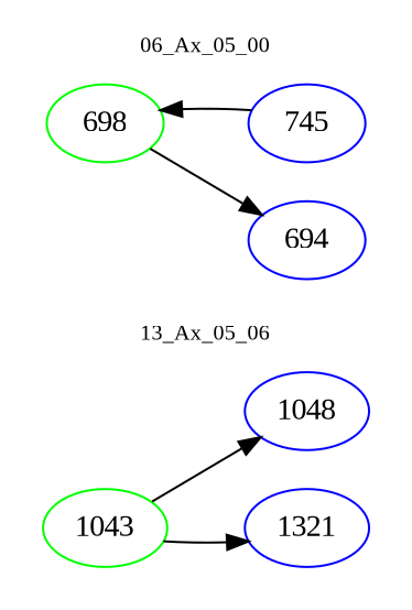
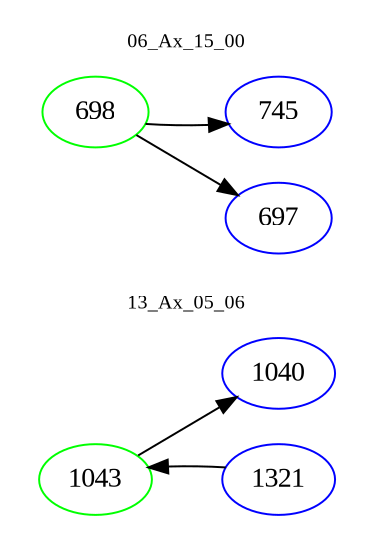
  digraph {
    fontname="Liberation Serif"
    rankdir=LR
    node [color=blue fontname="Liberation Serif"]
    edge [color=black fontname="Liberation Serif"]
    n1 [color=green label=1043]
    n2 [label=1321]
-   n3 [label=1048]
+   n3 [label=1040]
    n4 [color=green label=698]
-   n5 [label=694]
+   n5 [label=697]
    n6 [label=745]
    subgraph cluster_1 {
      color=white
      fontsize=10
      label="13_Ax_05_06"
      n1
      n2
      n3
    }
    subgraph cluster_2 {
      color=white
      fontsize=10
-     label="06_Ax_05_00"
+     label="06_Ax_15_00"
      n4
      n5
      n6
    }
-   n1 -> n2
+   n2 -> n1
    n1 -> n3
    n4 -> n5
-   n6 -> n4
+   n4 -> n6
  }
